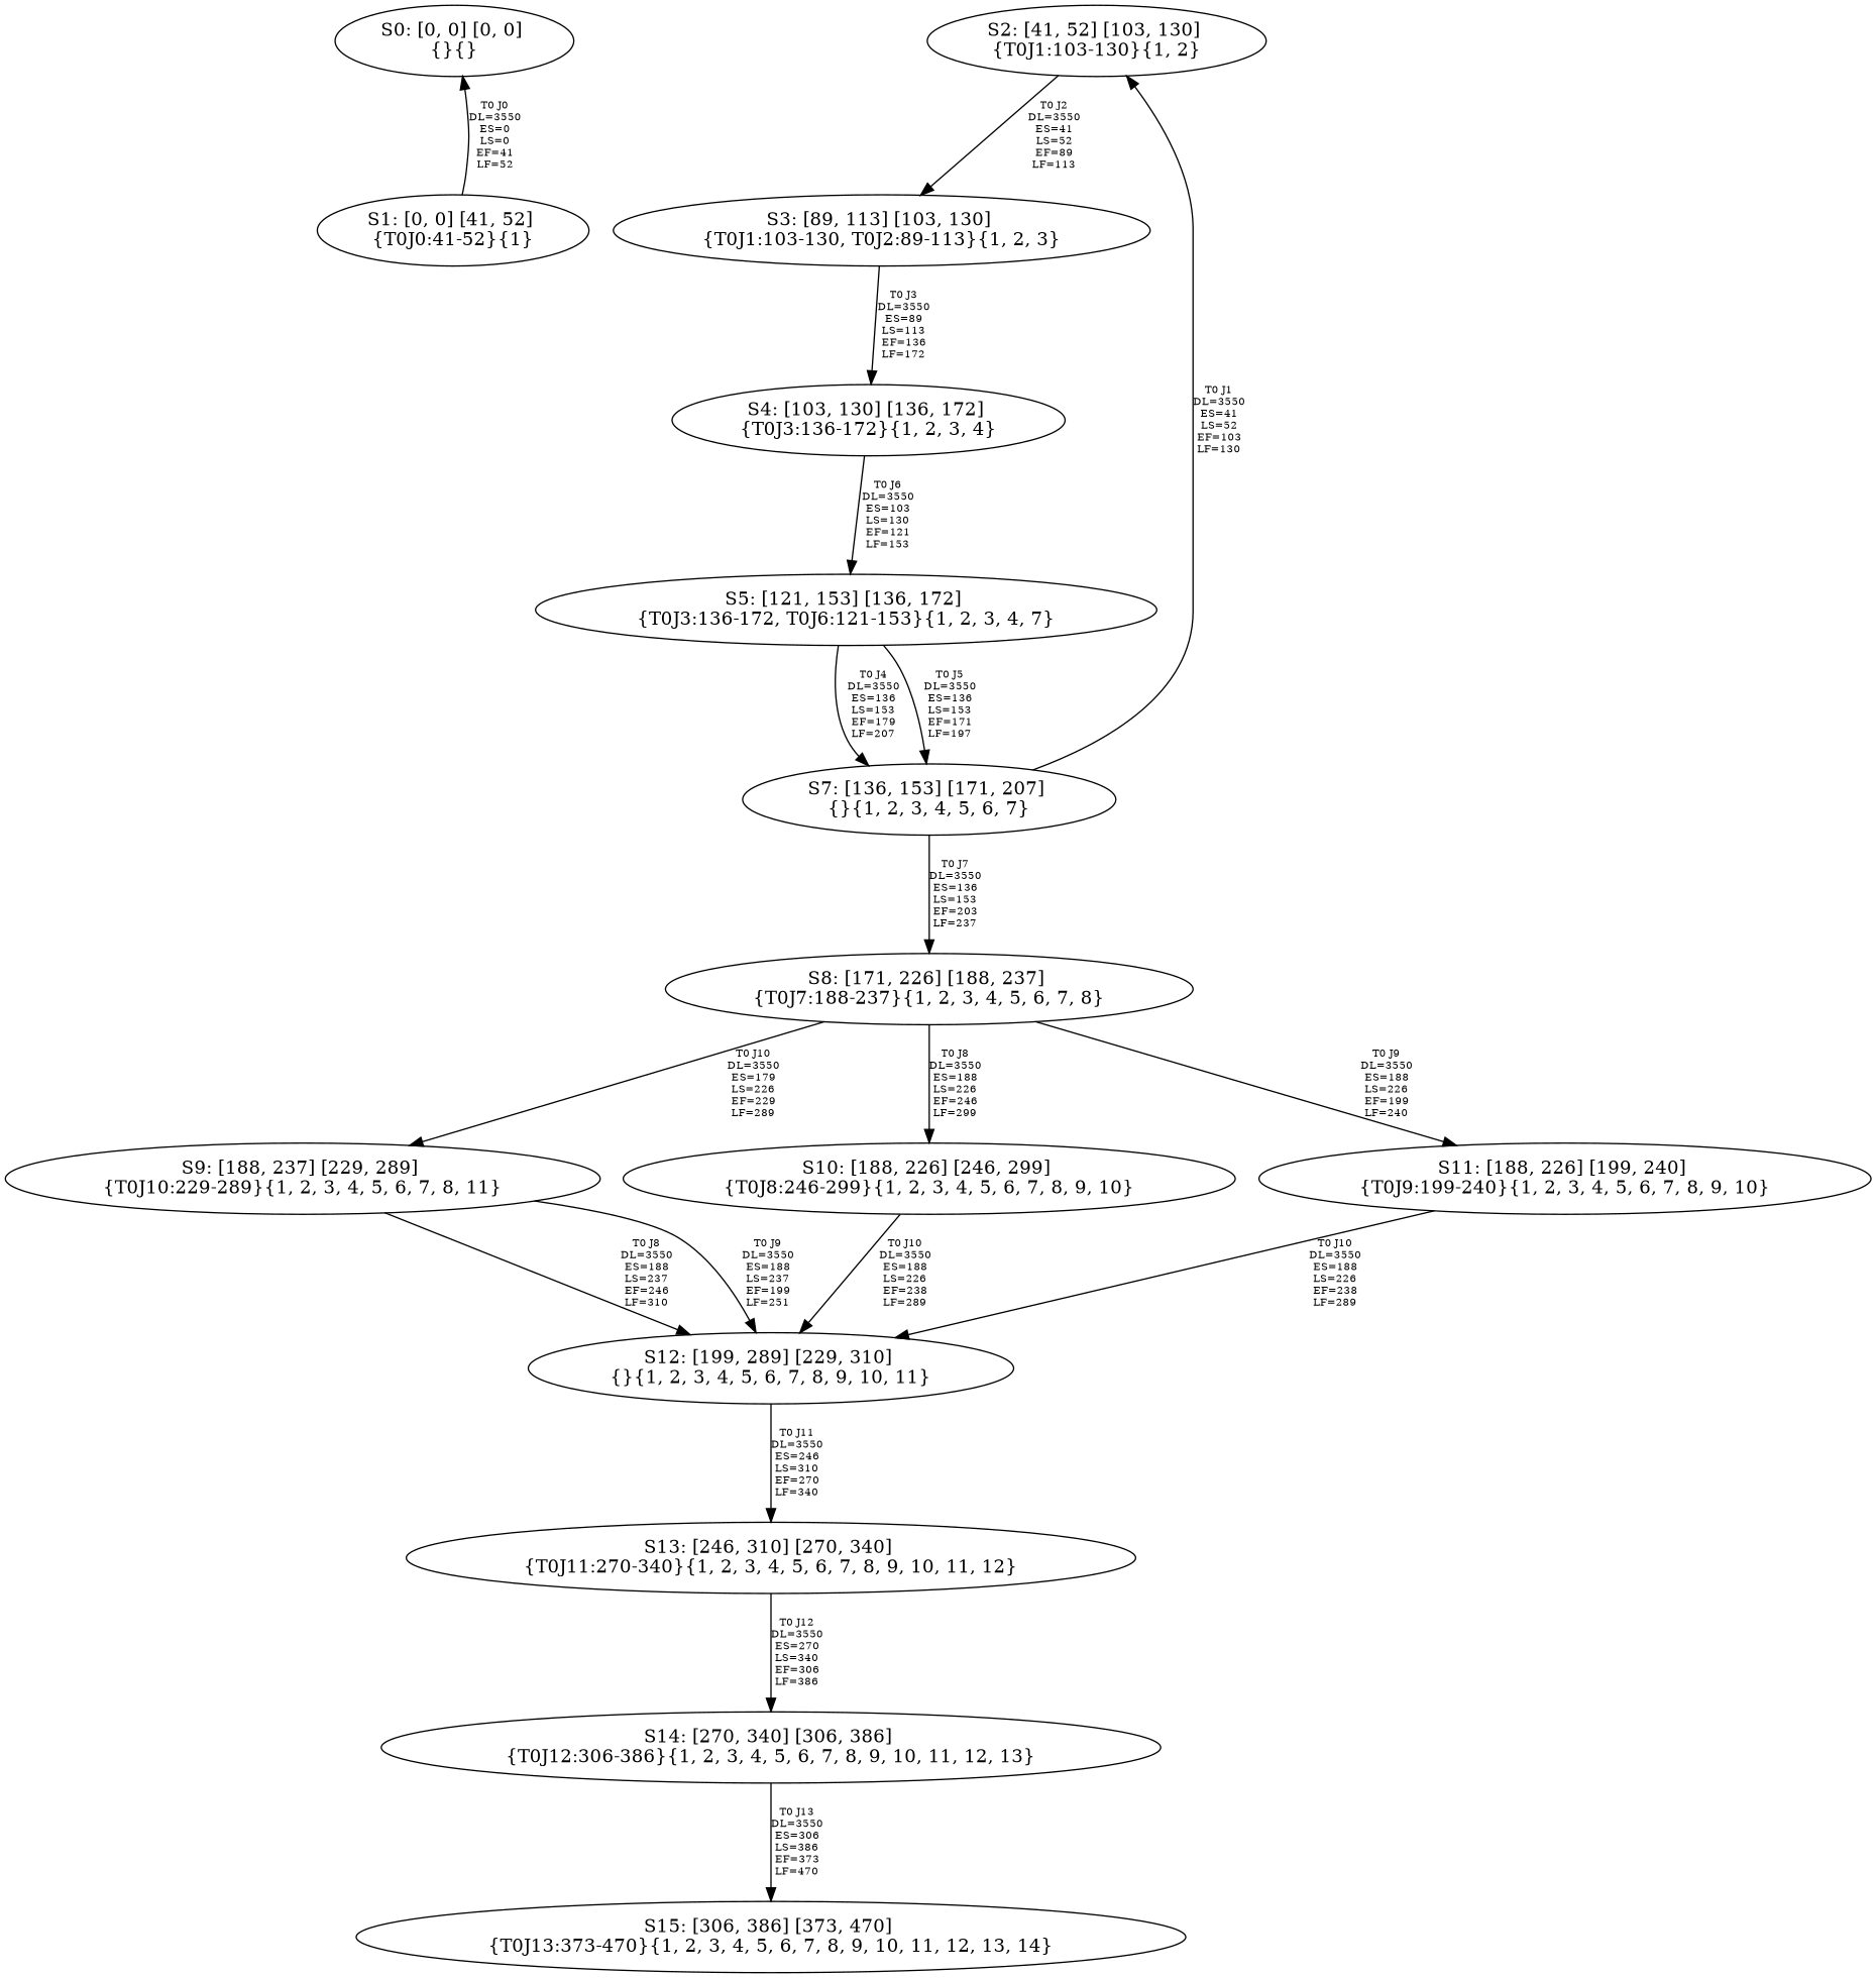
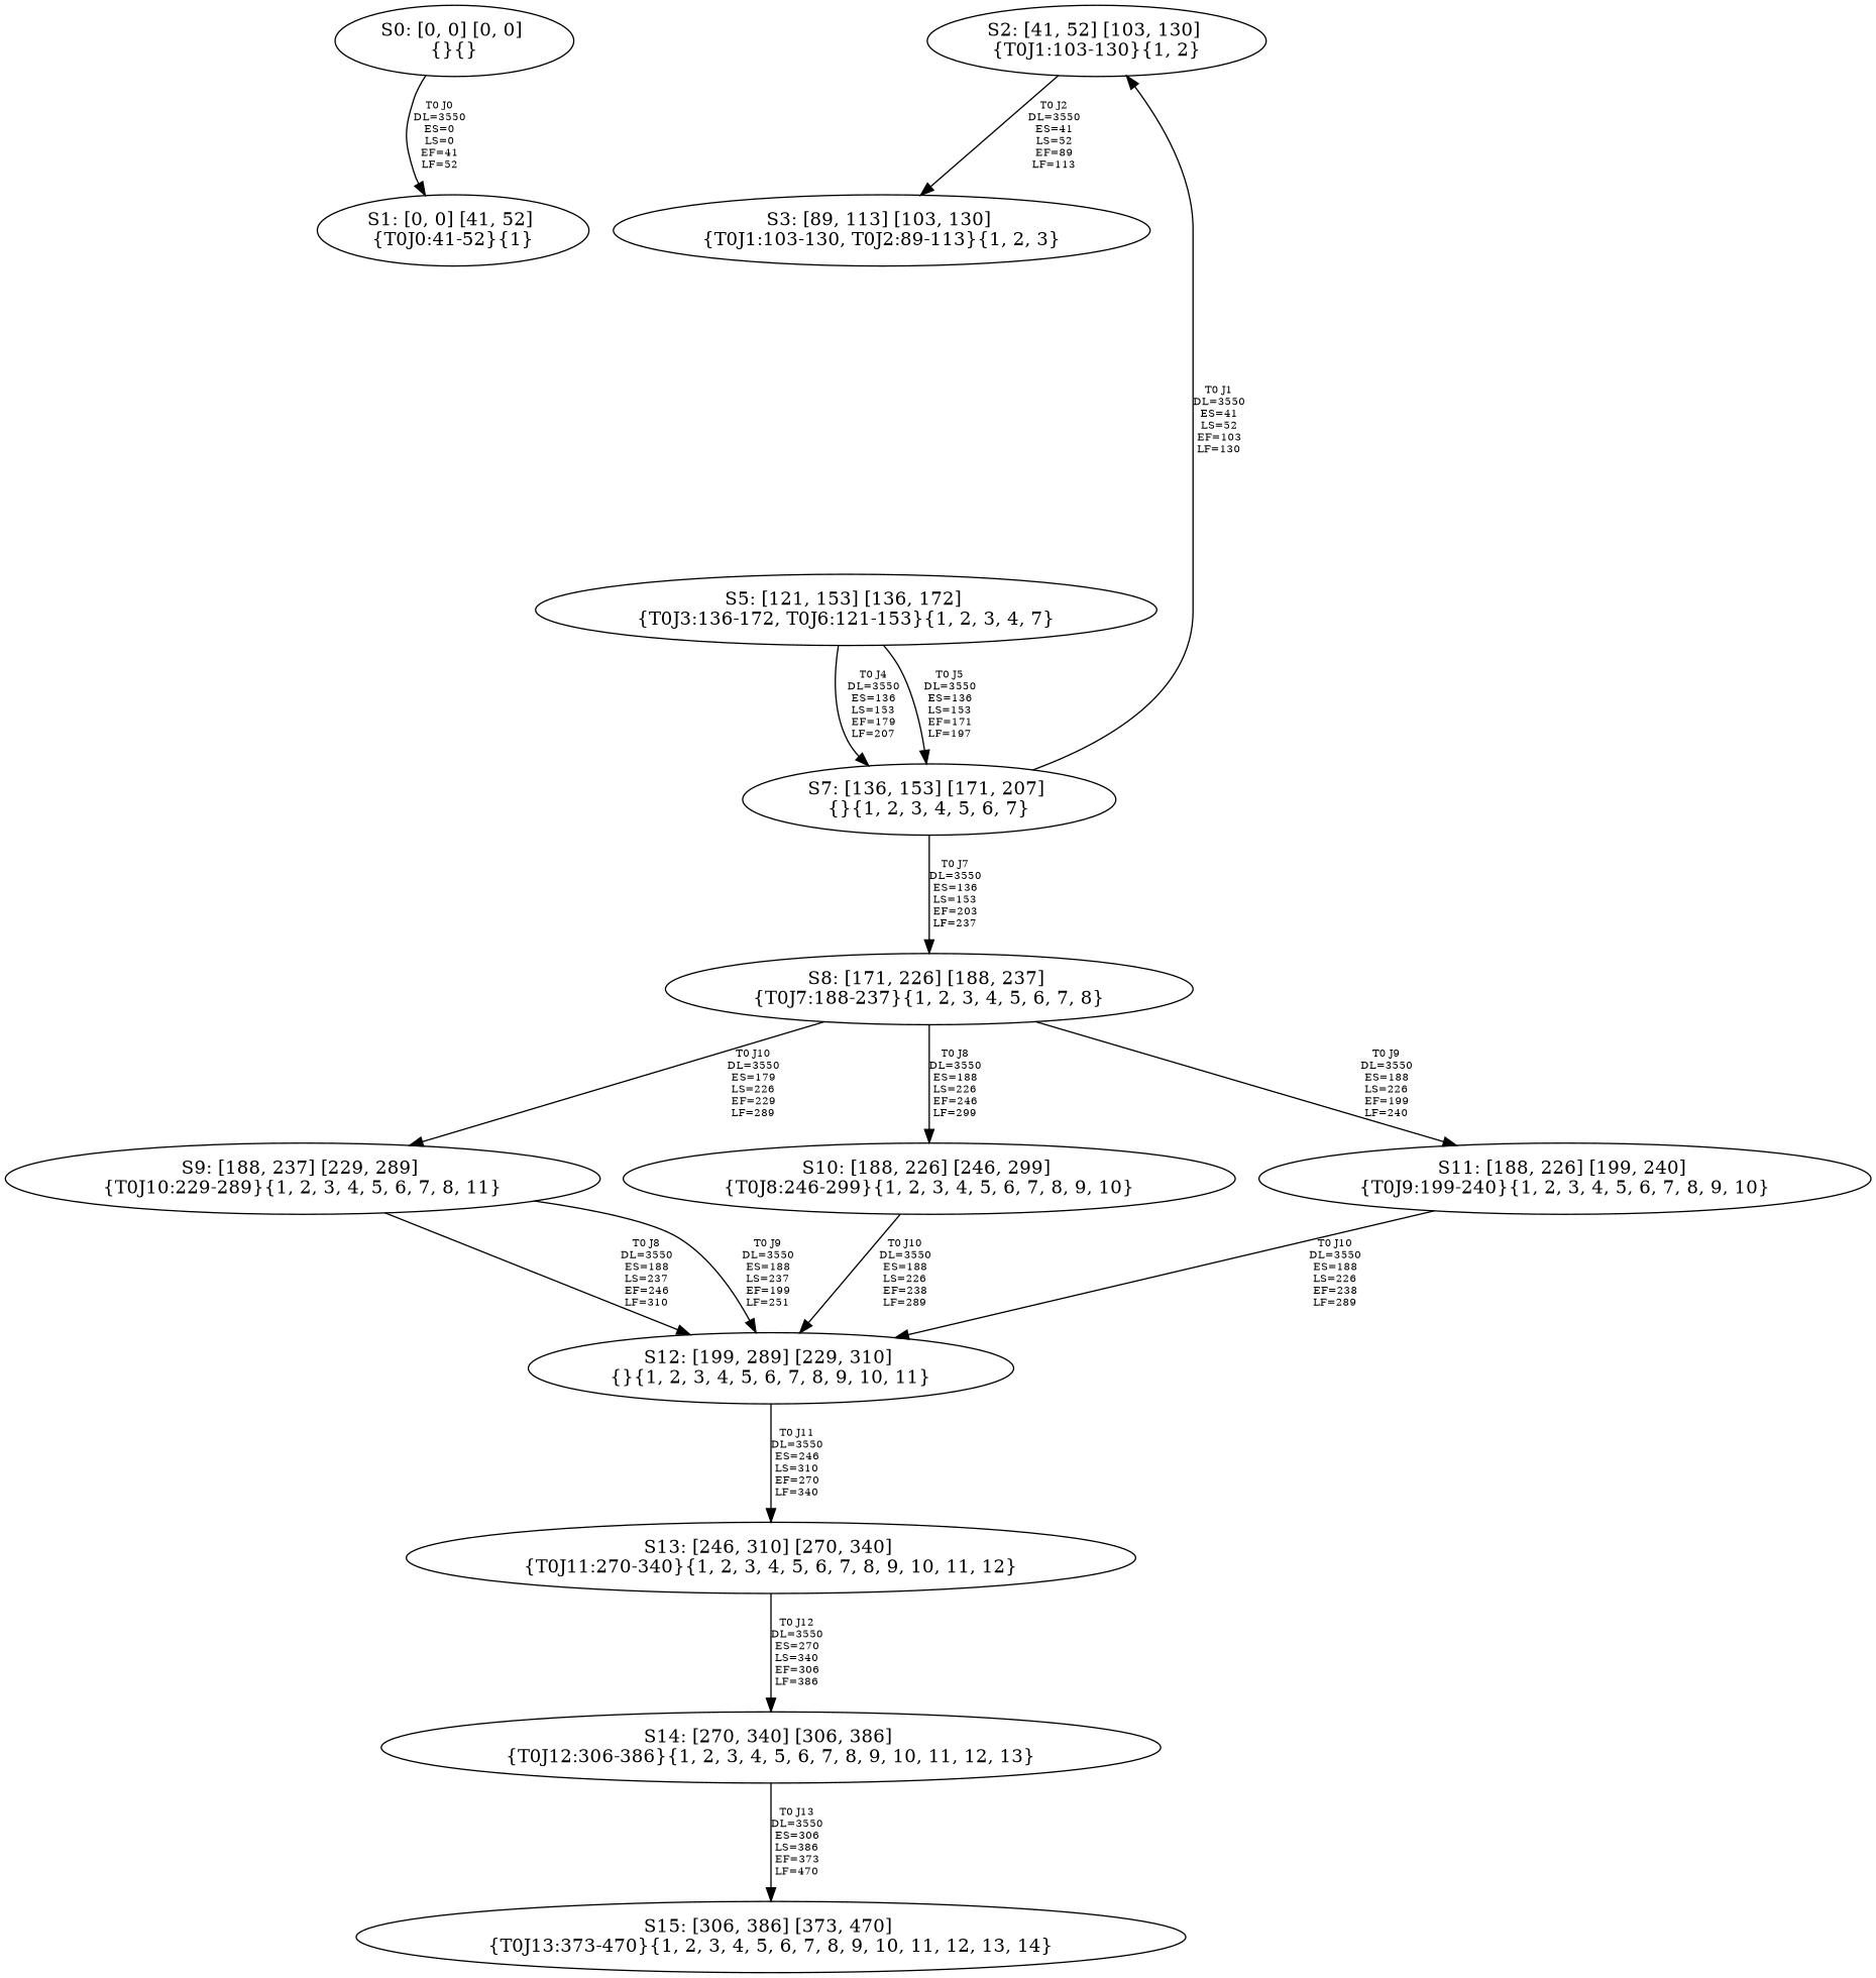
  digraph {
    edge [fontsize=8]
    n1 [label="S0: [0, 0] [0, 0] \n{}{}"]
    n2 [label="S1: [0, 0] [41, 52] \n{T0J0:41-52}{1}"]
    n3 [label="S2: [41, 52] [103, 130] \n{T0J1:103-130}{1, 2}"]
    n4 [label="S3: [89, 113] [103, 130] \n{T0J1:103-130, T0J2:89-113}{1, 2, 3}"]
-   n5 [label="S4: [103, 130] [136, 172] \n{T0J3:136-172}{1, 2, 3, 4}"]
    n6 [label="S5: [121, 153] [136, 172] \n{T0J3:136-172, T0J6:121-153}{1, 2, 3, 4, 7}"]
    n7 [label="S7: [136, 153] [171, 207] \n{}{1, 2, 3, 4, 5, 6, 7}"]
    n8 [label="S8: [171, 226] [188, 237] \n{T0J7:188-237}{1, 2, 3, 4, 5, 6, 7, 8}"]
    n9 [label="S9: [188, 237] [229, 289] \n{T0J10:229-289}{1, 2, 3, 4, 5, 6, 7, 8, 11}"]
    n10 [label="S10: [188, 226] [246, 299] \n{T0J8:246-299}{1, 2, 3, 4, 5, 6, 7, 8, 9, 10}"]
    n11 [label="S11: [188, 226] [199, 240] \n{T0J9:199-240}{1, 2, 3, 4, 5, 6, 7, 8, 9, 10}"]
    n12 [label="S12: [199, 289] [229, 310] \n{}{1, 2, 3, 4, 5, 6, 7, 8, 9, 10, 11}"]
    n13 [label="S13: [246, 310] [270, 340] \n{T0J11:270-340}{1, 2, 3, 4, 5, 6, 7, 8, 9, 10, 11, 12}"]
    n14 [label="S14: [270, 340] [306, 386] \n{T0J12:306-386}{1, 2, 3, 4, 5, 6, 7, 8, 9, 10, 11, 12, 13}"]
    n15 [label="S15: [306, 386] [373, 470] \n{T0J13:373-470}{1, 2, 3, 4, 5, 6, 7, 8, 9, 10, 11, 12, 13, 14}"]
-   n2 -> n1 [label="T0 J0\nDL=3550\nES=0\nLS=0\nEF=41\nLF=52"]
+   n1 -> n2 [label="T0 J0\nDL=3550\nES=0\nLS=0\nEF=41\nLF=52"]
    n3 -> n4 [label="T0 J2\nDL=3550\nES=41\nLS=52\nEF=89\nLF=113"]
-   n4 -> n5 [label="T0 J3\nDL=3550\nES=89\nLS=113\nEF=136\nLF=172"]
-   n5 -> n6 [label="T0 J6\nDL=3550\nES=103\nLS=130\nEF=121\nLF=153"]
    n6 -> n7 [label="T0 J4\nDL=3550\nES=136\nLS=153\nEF=179\nLF=207"]
    n6 -> n7 [label="T0 J5\nDL=3550\nES=136\nLS=153\nEF=171\nLF=197"]
    n7 -> n3 [label="T0 J1\nDL=3550\nES=41\nLS=52\nEF=103\nLF=130"]
    n7 -> n8 [label="T0 J7\nDL=3550\nES=136\nLS=153\nEF=203\nLF=237"]
    n8 -> n9 [label="T0 J10\nDL=3550\nES=179\nLS=226\nEF=229\nLF=289"]
    n8 -> n10 [label="T0 J8\nDL=3550\nES=188\nLS=226\nEF=246\nLF=299"]
    n8 -> n11 [label="T0 J9\nDL=3550\nES=188\nLS=226\nEF=199\nLF=240"]
    n9 -> n12 [label="T0 J8\nDL=3550\nES=188\nLS=237\nEF=246\nLF=310"]
    n9 -> n12 [label="T0 J9\nDL=3550\nES=188\nLS=237\nEF=199\nLF=251"]
    n10 -> n12 [label="T0 J10\nDL=3550\nES=188\nLS=226\nEF=238\nLF=289"]
    n11 -> n12 [label="T0 J10\nDL=3550\nES=188\nLS=226\nEF=238\nLF=289"]
    n12 -> n13 [label="T0 J11\nDL=3550\nES=246\nLS=310\nEF=270\nLF=340"]
    n13 -> n14 [label="T0 J12\nDL=3550\nES=270\nLS=340\nEF=306\nLF=386"]
    n14 -> n15 [label="T0 J13\nDL=3550\nES=306\nLS=386\nEF=373\nLF=470"]
  }
